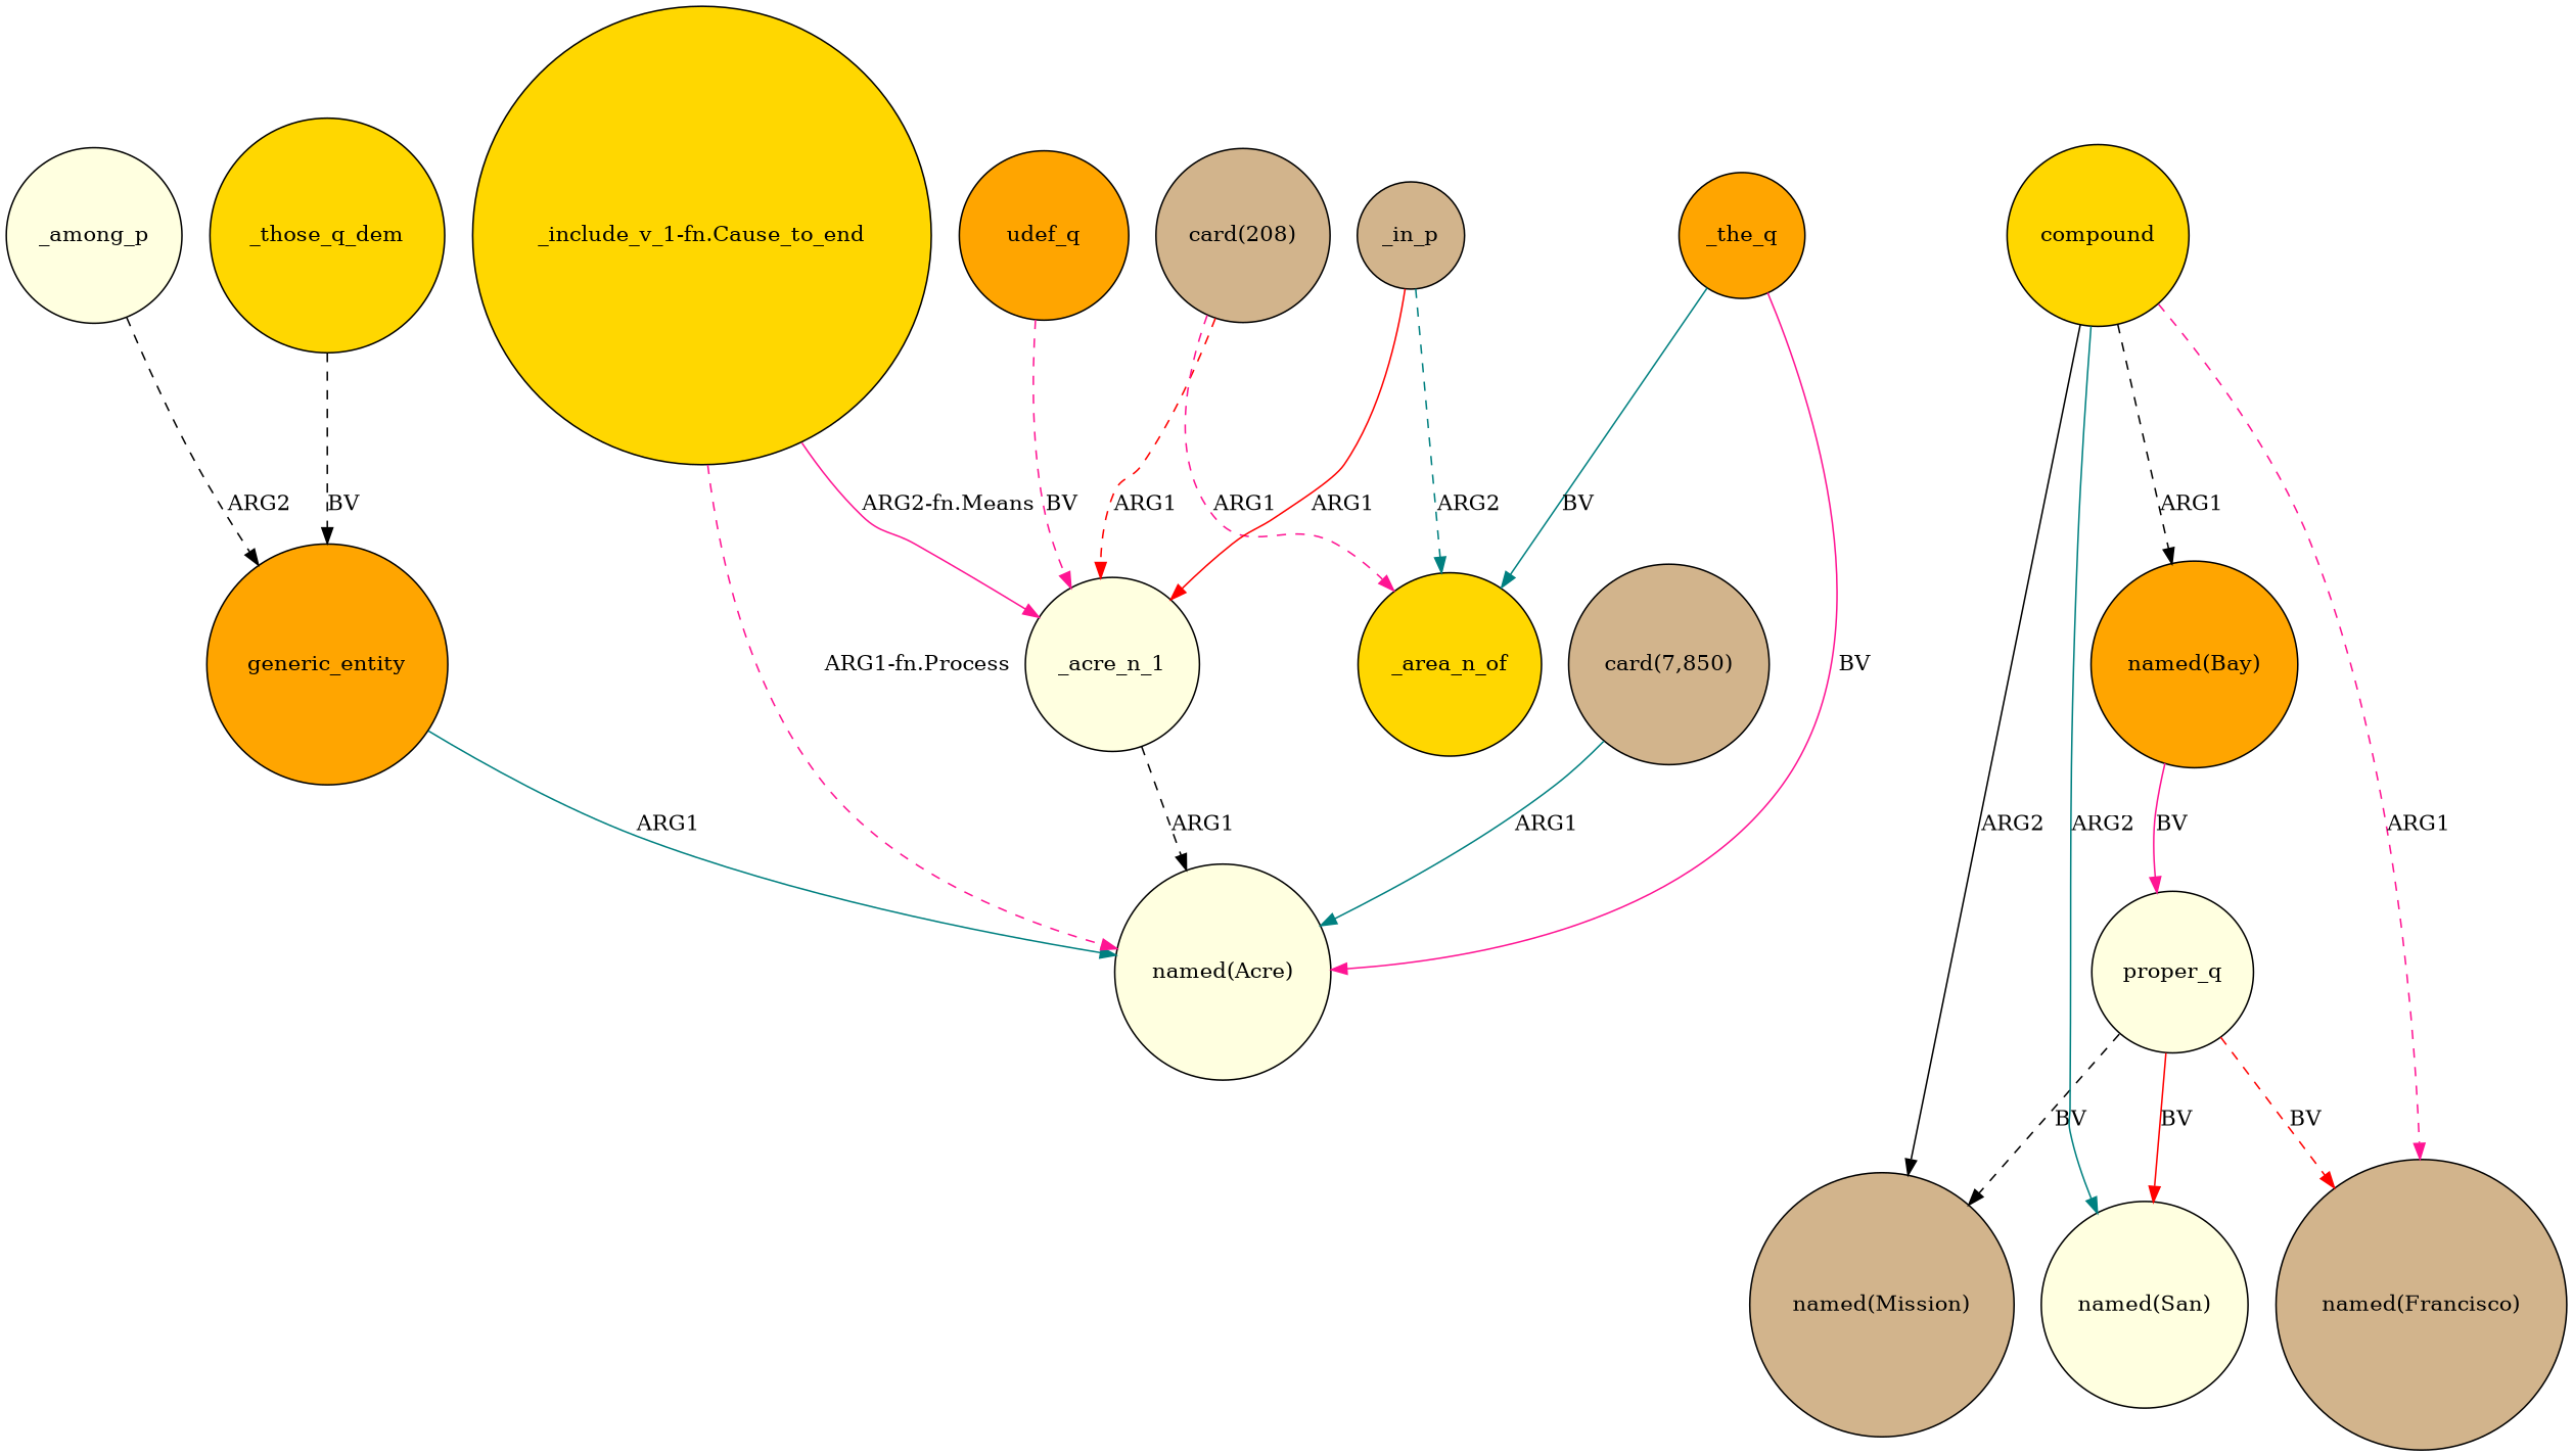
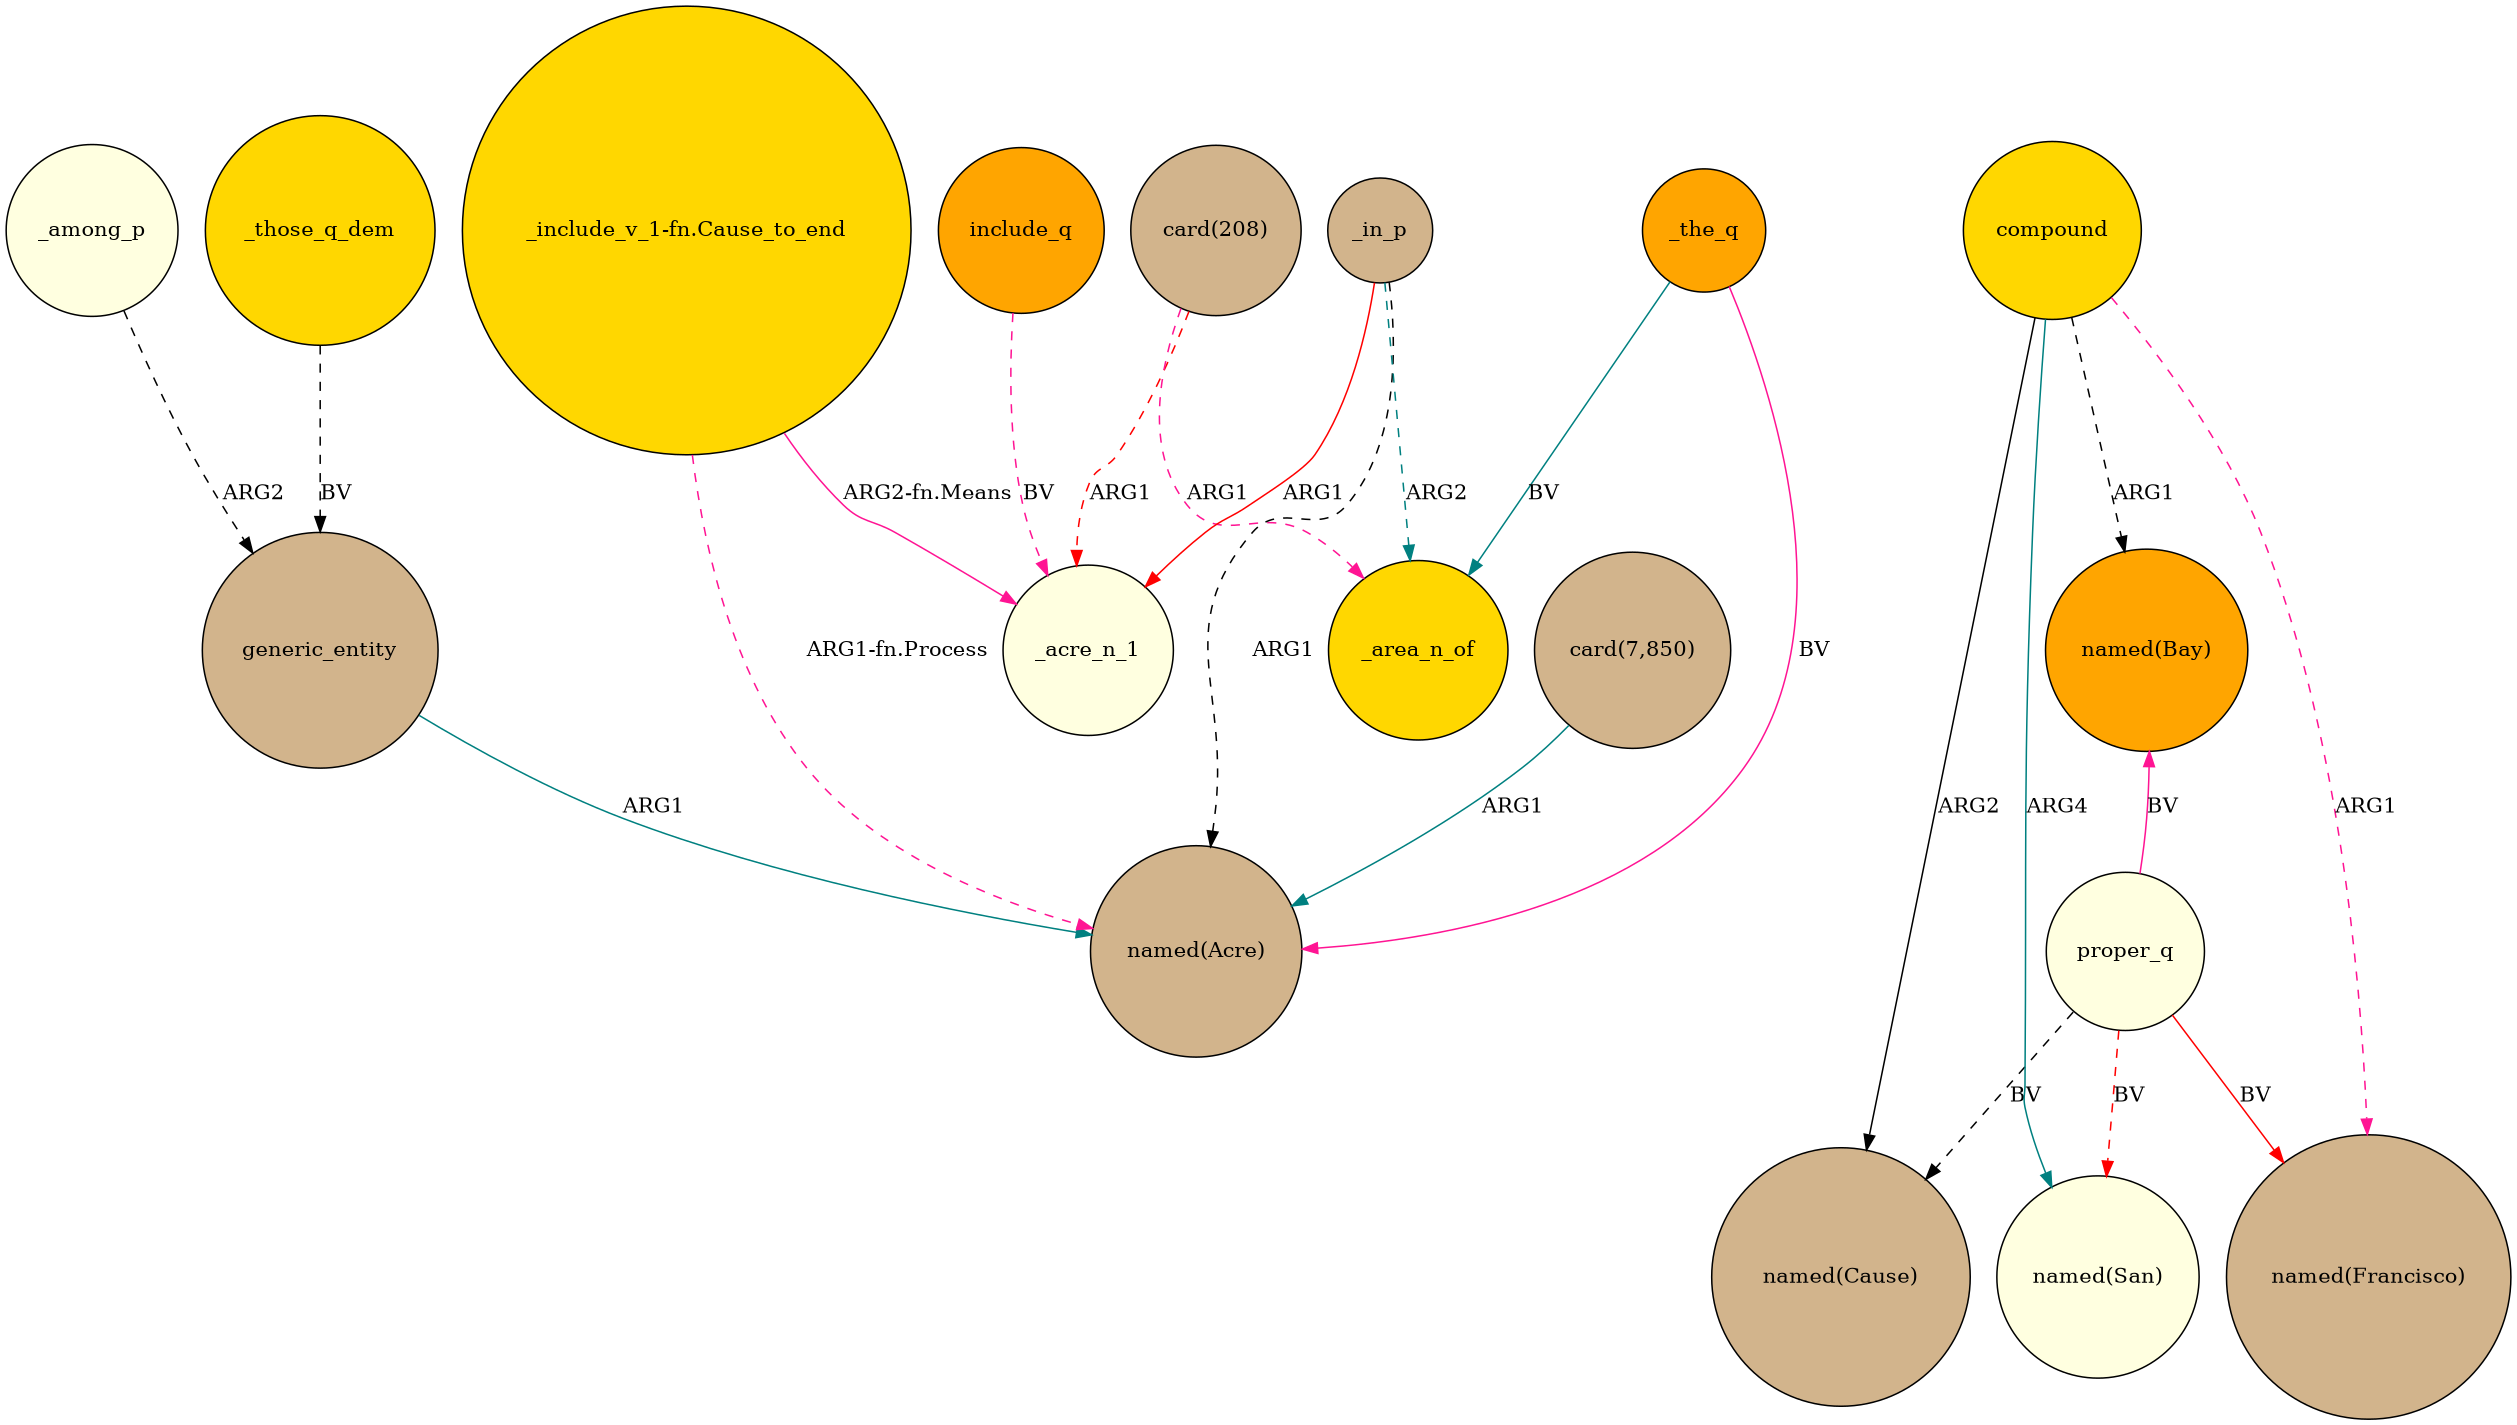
  digraph {
    node [fillcolor=lightyellow shape=circle style=filled]
    edge [color=deeppink style=dashed]
-   generic_entity [fillcolor=orange]
+   generic_entity [fillcolor=tan]
    _among_p
-   "named(Acre)"
+   "named(Acre)" [fillcolor=tan]
    "named(Bay)" [fillcolor=orange]
    proper_q
-   "named(Mission)" [fillcolor=tan]
+   "named(Mission)" [fillcolor=tan label="named(Cause)"]
    "named(Francisco)" [fillcolor=tan]
    "named(San)"
    _those_q_dem [fillcolor=gold]
    "_include_v_1-fn.Cause_to_end" [fillcolor=gold]
    _acre_n_1
    "card(208)" [fillcolor=tan]
    _area_n_of [fillcolor=gold]
    _the_q [fillcolor=orange]
    compound [fillcolor=gold]
    _in_p [fillcolor=tan]
    n17 [fillcolor=tan label="card(7,850)"]
-   udef_q [fillcolor=orange]
+   udef_q [fillcolor=orange label=include_q]
    generic_entity -> "named(Acre)" [color=teal label=ARG1 style=solid]
    _among_p -> generic_entity [color=black label=ARG2]
-   "named(Bay)" -> proper_q [label=BV style=solid]
+   proper_q -> "named(Bay)" [label=BV style=solid]
    proper_q -> "named(Mission)" [color=black label=BV]
-   proper_q -> "named(Francisco)" [color=red label=BV]
-   proper_q -> "named(San)" [color=red label=BV style=solid]
+   proper_q -> "named(Francisco)" [color=red label=BV style=solid]
+   proper_q -> "named(San)" [color=red label=BV]
    _those_q_dem -> generic_entity [color=black label=BV]
    "_include_v_1-fn.Cause_to_end" -> "named(Acre)" [label="ARG1-fn.Process"]
    "_include_v_1-fn.Cause_to_end" -> _acre_n_1 [label="ARG2-fn.Means" style=solid]
    "card(208)" -> _acre_n_1 [color=red label=ARG1]
    "card(208)" -> _area_n_of [label=ARG1]
    _the_q -> "named(Acre)" [label=BV style=solid]
    _the_q -> _area_n_of [color=teal label=BV style=solid]
    compound -> "named(Bay)" [color=black label=ARG1]
    compound -> "named(Mission)" [color=black label=ARG2 style=solid]
    compound -> "named(Francisco)" [label=ARG1]
-   compound -> "named(San)" [color=teal label=ARG2 style=solid]
-   _acre_n_1 -> "named(Acre)" [color=black label=ARG1]
+   compound -> "named(San)" [color=teal label=ARG4 style=solid]
+   _in_p -> "named(Acre)" [color=black label=ARG1]
    _in_p -> _acre_n_1 [color=red label=ARG1 style=solid]
    _in_p -> _area_n_of [color=teal label=ARG2]
    n17 -> "named(Acre)" [color=teal label=ARG1 style=solid]
    udef_q -> _acre_n_1 [label=BV]
  }
